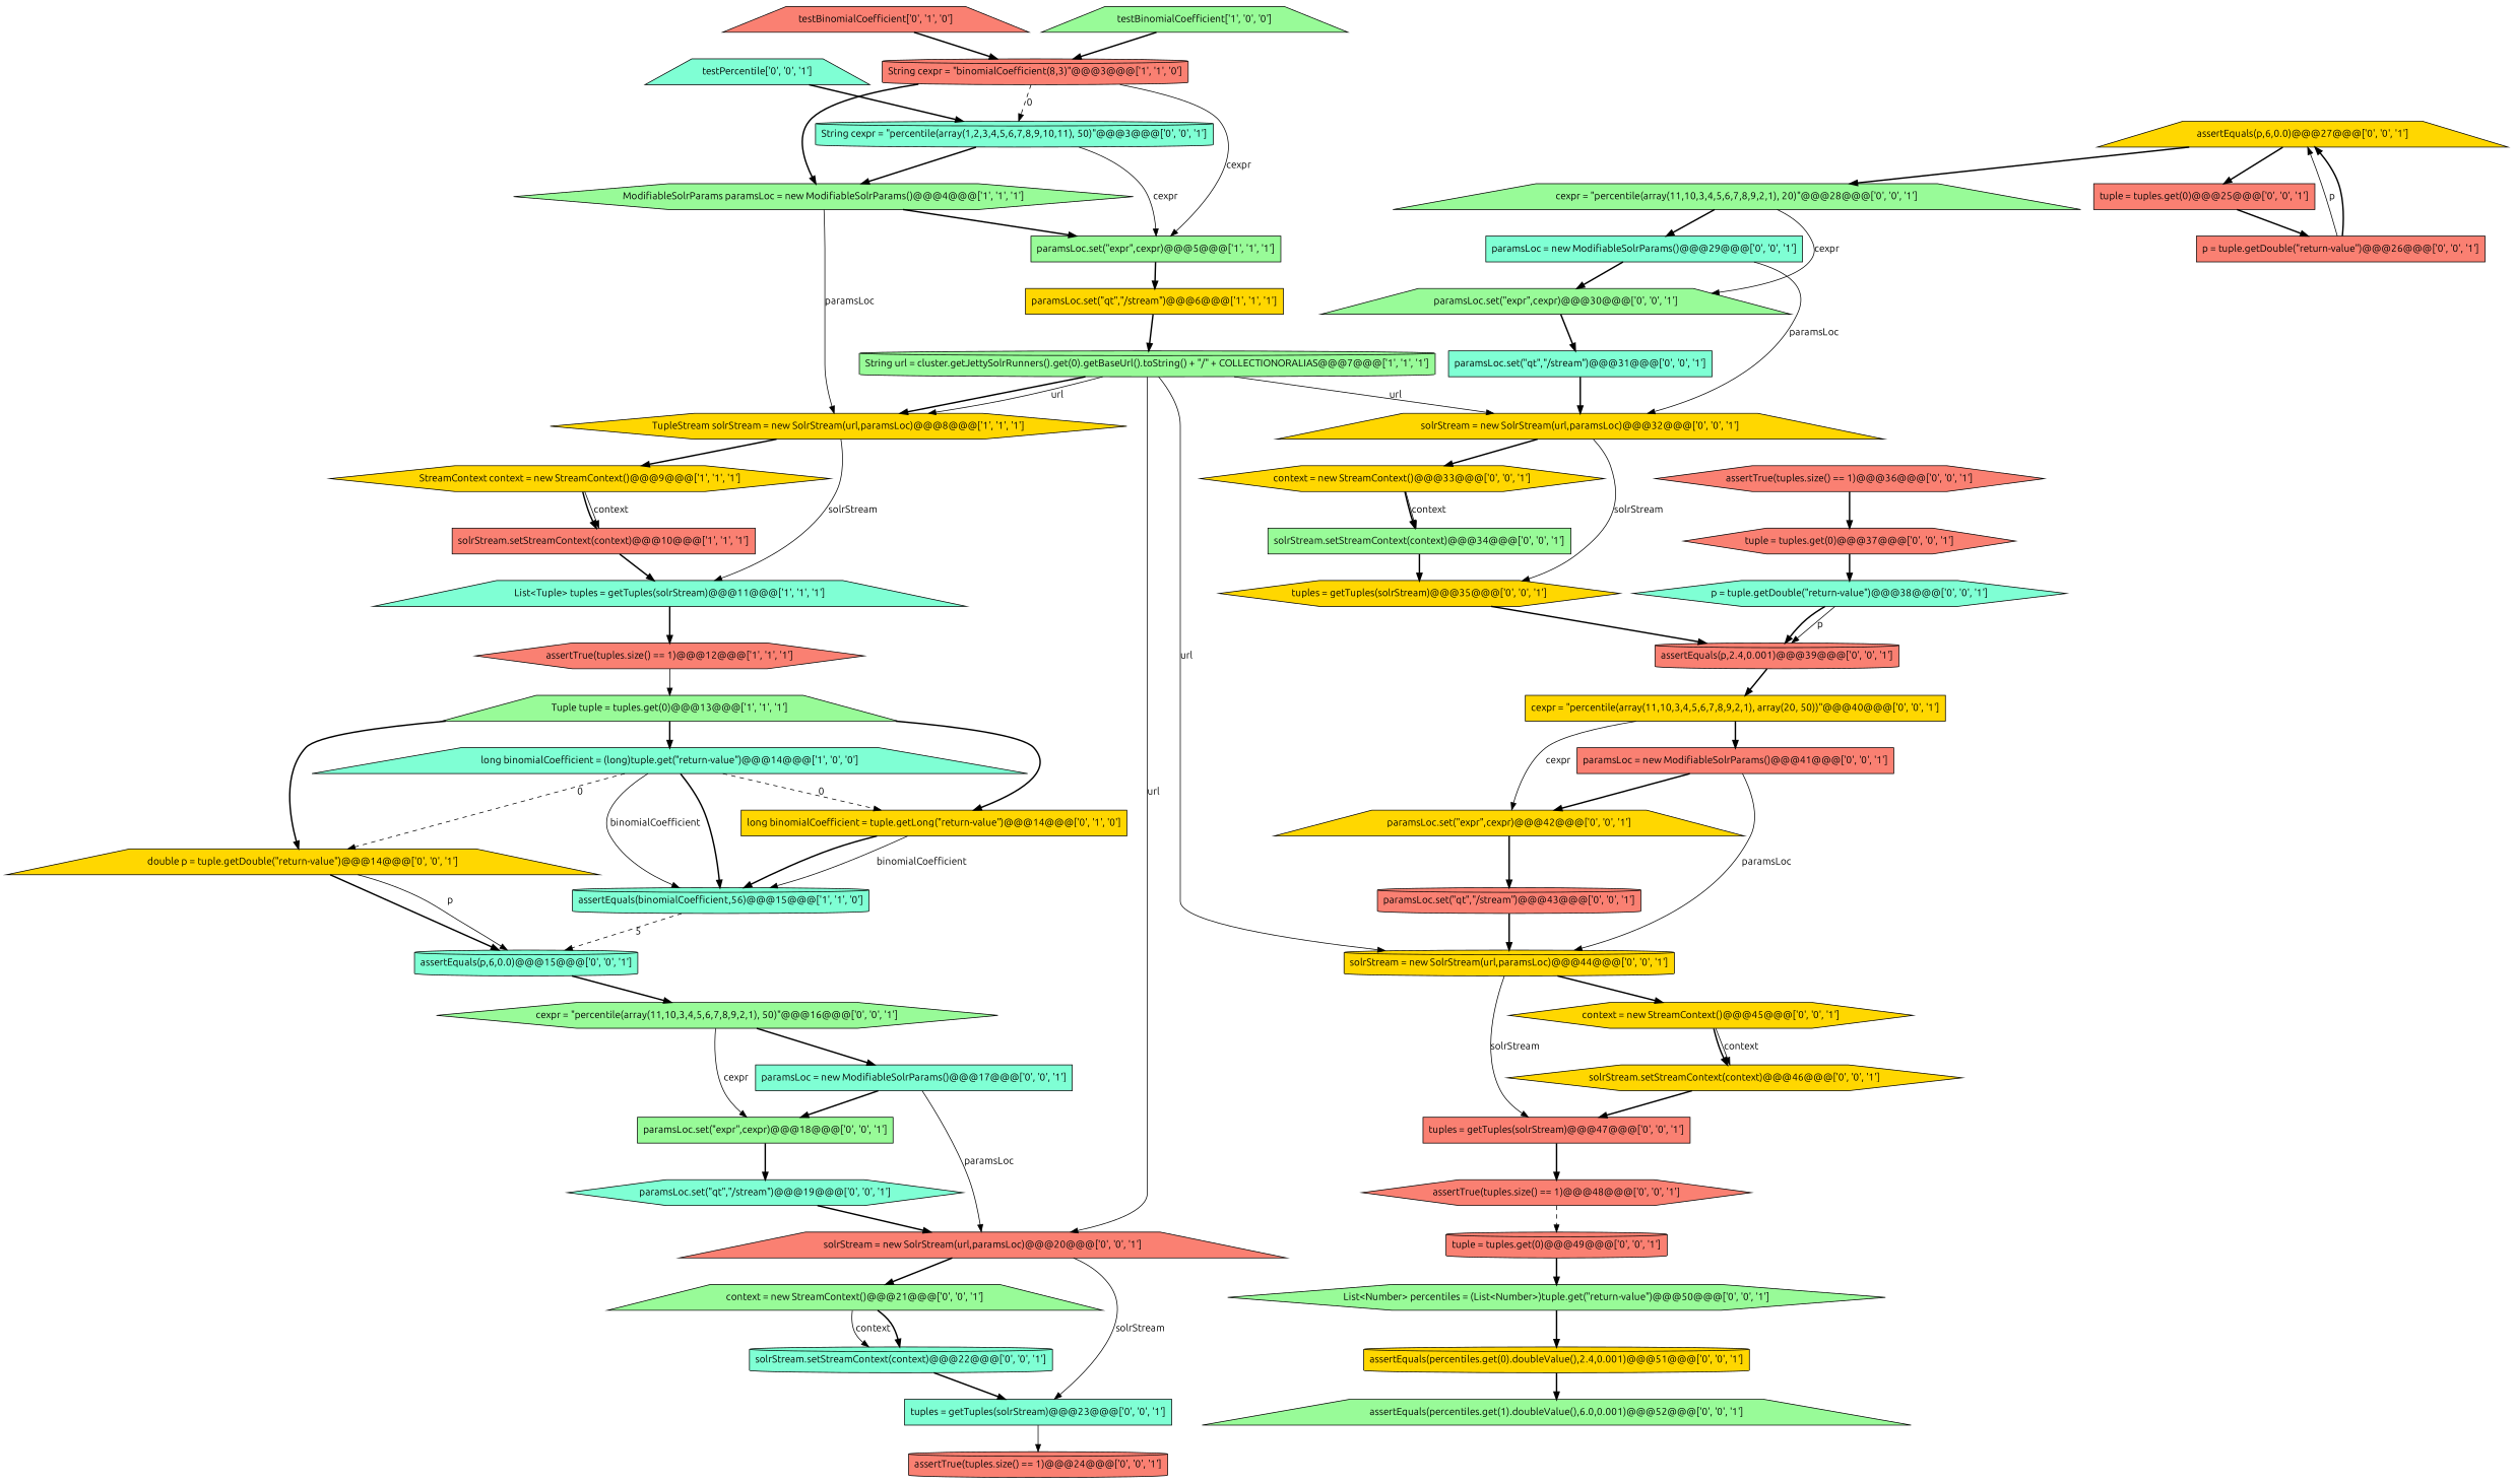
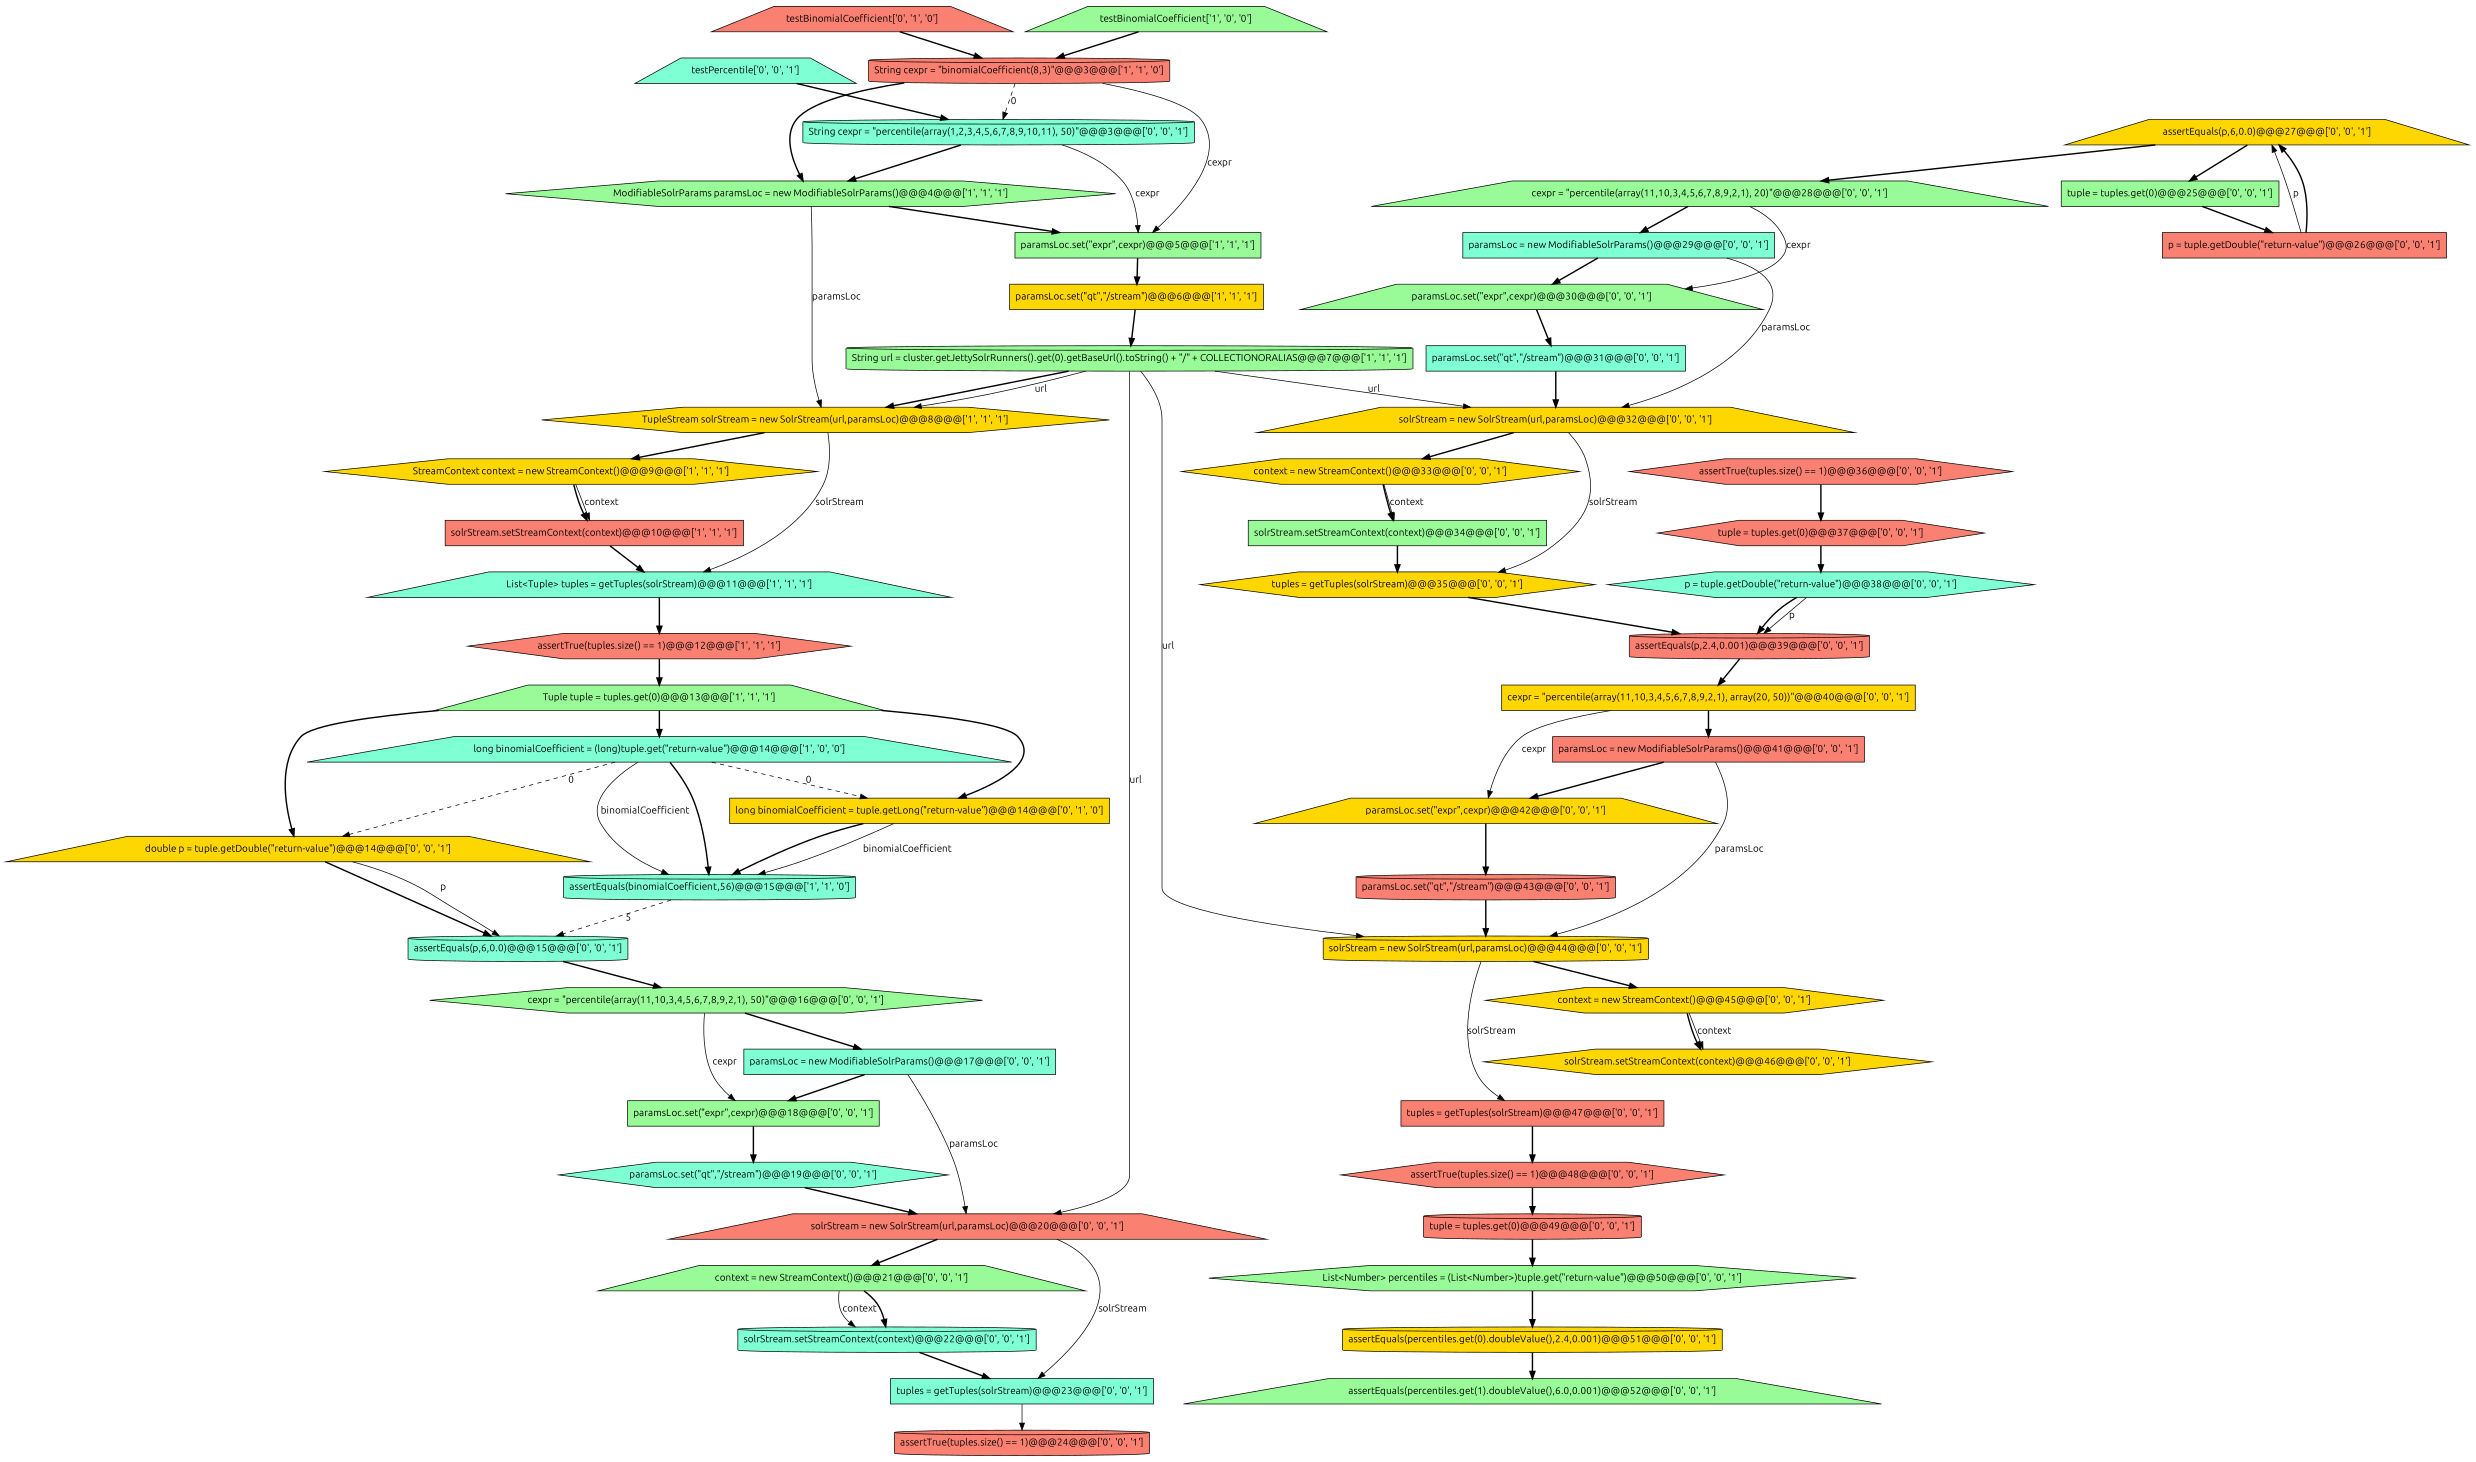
  digraph {
    fontname=Ubuntu
    node [fillcolor=salmon fontname=Ubuntu shape=trapezium style=filled]
    edge [fontname=Ubuntu style=bold]
    n1 [fillcolor=palegreen label="String url = cluster.getJettySolrRunners().get(0).getBaseUrl().toString() + \"/\" + COLLECTIONORALIAS@@@7@@@['1', '1', '1']" shape=cylinder]
    n2 [fillcolor=gold label="solrStream = new SolrStream(url,paramsLoc)@@@32@@@['0', '0', '1']"]
    n3 [label="solrStream = new SolrStream(url,paramsLoc)@@@20@@@['0', '0', '1']"]
    n4 [fillcolor=gold label="solrStream = new SolrStream(url,paramsLoc)@@@44@@@['0', '0', '1']" shape=cylinder]
    n5 [fillcolor=gold label="TupleStream solrStream = new SolrStream(url,paramsLoc)@@@8@@@['1', '1', '1']" shape=hexagon]
    n6 [fillcolor=gold label="tuples = getTuples(solrStream)@@@35@@@['0', '0', '1']" shape=hexagon]
    n7 [fillcolor=gold label="context = new StreamContext()@@@33@@@['0', '0', '1']" shape=hexagon]
    n8 [fillcolor=aquamarine label="tuples = getTuples(solrStream)@@@23@@@['0', '0', '1']" shape=box]
    n9 [fillcolor=palegreen label="context = new StreamContext()@@@21@@@['0', '0', '1']"]
    n10 [label="tuples = getTuples(solrStream)@@@47@@@['0', '0', '1']" shape=box]
    n11 [fillcolor=gold label="context = new StreamContext()@@@45@@@['0', '0', '1']" shape=hexagon]
    n12 [fillcolor=aquamarine label="List<Tuple> tuples = getTuples(solrStream)@@@11@@@['1', '1', '1']"]
    n13 [fillcolor=gold label="StreamContext context = new StreamContext()@@@9@@@['1', '1', '1']" shape=hexagon]
    n14 [fillcolor=palegreen label="ModifiableSolrParams paramsLoc = new ModifiableSolrParams()@@@4@@@['1', '1', '1']" shape=hexagon]
    n15 [fillcolor=palegreen label="paramsLoc.set(\"expr\",cexpr)@@@5@@@['1', '1', '1']" shape=box]
    n16 [fillcolor=gold label="paramsLoc.set(\"qt\",\"/stream\")@@@6@@@['1', '1', '1']" shape=box]
-   n17 [label="tuple = tuples.get(0)@@@25@@@['0', '0', '1']" shape=box]
+   n17 [fillcolor=palegreen label="tuple = tuples.get(0)@@@25@@@['0', '0', '1']" shape=box]
    n18 [label="p = tuple.getDouble(\"return-value\")@@@26@@@['0', '0', '1']" shape=box]
    n19 [fillcolor=gold label="assertEquals(p,6,0.0)@@@27@@@['0', '0', '1']"]
    n20 [label="paramsLoc = new ModifiableSolrParams()@@@41@@@['0', '0', '1']" shape=box]
    n21 [fillcolor=gold label="paramsLoc.set(\"expr\",cexpr)@@@42@@@['0', '0', '1']"]
    n22 [label="paramsLoc.set(\"qt\",\"/stream\")@@@43@@@['0', '0', '1']" shape=cylinder]
    n23 [fillcolor=gold label="assertEquals(percentiles.get(0).doubleValue(),2.4,0.001)@@@51@@@['0', '0', '1']" shape=cylinder]
    n24 [fillcolor=palegreen label="assertEquals(percentiles.get(1).doubleValue(),6.0,0.001)@@@52@@@['0', '0', '1']"]
    n25 [fillcolor=palegreen label="paramsLoc.set(\"expr\",cexpr)@@@18@@@['0', '0', '1']" shape=box]
    n26 [fillcolor=aquamarine label="paramsLoc.set(\"qt\",\"/stream\")@@@19@@@['0', '0', '1']" shape=hexagon]
    n27 [label="assertTrue(tuples.size() == 1)@@@48@@@['0', '0', '1']" shape=hexagon]
    n28 [label="tuple = tuples.get(0)@@@49@@@['0', '0', '1']" shape=cylinder]
    n29 [fillcolor=palegreen label="List<Number> percentiles = (List<Number>)tuple.get(\"return-value\")@@@50@@@['0', '0', '1']" shape=hexagon]
    n30 [fillcolor=gold label="long binomialCoefficient = tuple.getLong(\"return-value\")@@@14@@@['0', '1', '0']" shape=box]
    n31 [fillcolor=aquamarine label="assertEquals(binomialCoefficient,56)@@@15@@@['1', '1', '0']" shape=cylinder]
    n32 [fillcolor=aquamarine label="assertEquals(p,6,0.0)@@@15@@@['0', '0', '1']" shape=cylinder]
    n33 [label="assertEquals(p,2.4,0.001)@@@39@@@['0', '0', '1']" shape=cylinder]
    n34 [label="assertTrue(tuples.size() == 1)@@@36@@@['0', '0', '1']" shape=hexagon]
    n35 [label="tuple = tuples.get(0)@@@37@@@['0', '0', '1']" shape=hexagon]
    n36 [fillcolor=aquamarine label="p = tuple.getDouble(\"return-value\")@@@38@@@['0', '0', '1']" shape=hexagon]
    n37 [fillcolor=gold label="solrStream.setStreamContext(context)@@@46@@@['0', '0', '1']" shape=hexagon]
    n38 [fillcolor=palegreen label="cexpr = \"percentile(array(11,10,3,4,5,6,7,8,9,2,1), 20)\"@@@28@@@['0', '0', '1']"]
    n39 [fillcolor=aquamarine label="long binomialCoefficient = (long)tuple.get(\"return-value\")@@@14@@@['1', '0', '0']"]
    n40 [fillcolor=gold label="double p = tuple.getDouble(\"return-value\")@@@14@@@['0', '0', '1']"]
    n41 [fillcolor=gold label="cexpr = \"percentile(array(11,10,3,4,5,6,7,8,9,2,1), array(20, 50))\"@@@40@@@['0', '0', '1']" shape=box]
    n42 [fillcolor=palegreen label="solrStream.setStreamContext(context)@@@34@@@['0', '0', '1']" shape=box]
    n43 [label="assertTrue(tuples.size() == 1)@@@24@@@['0', '0', '1']" shape=cylinder]
    n44 [fillcolor=aquamarine label="solrStream.setStreamContext(context)@@@22@@@['0', '0', '1']" shape=cylinder]
    n45 [fillcolor=aquamarine label="paramsLoc = new ModifiableSolrParams()@@@29@@@['0', '0', '1']" shape=box]
    n46 [fillcolor=palegreen label="paramsLoc.set(\"expr\",cexpr)@@@30@@@['0', '0', '1']"]
    n47 [fillcolor=aquamarine label="paramsLoc.set(\"qt\",\"/stream\")@@@31@@@['0', '0', '1']" shape=box]
    n48 [fillcolor=aquamarine label="paramsLoc = new ModifiableSolrParams()@@@17@@@['0', '0', '1']" shape=box]
    n49 [fillcolor=palegreen label="cexpr = \"percentile(array(11,10,3,4,5,6,7,8,9,2,1), 50)\"@@@16@@@['0', '0', '1']" shape=hexagon]
    n50 [label="testBinomialCoefficient['0', '1', '0']"]
    n51 [label="String cexpr = \"binomialCoefficient(8,3)\"@@@3@@@['1', '1', '0']" shape=cylinder]
    n52 [fillcolor=aquamarine label="String cexpr = \"percentile(array(1,2,3,4,5,6,7,8,9,10,11), 50)\"@@@3@@@['0', '0', '1']" shape=cylinder]
    n53 [label="assertTrue(tuples.size() == 1)@@@12@@@['1', '1', '1']" shape=hexagon]
    n54 [fillcolor=palegreen label="Tuple tuple = tuples.get(0)@@@13@@@['1', '1', '1']"]
    n55 [label="solrStream.setStreamContext(context)@@@10@@@['1', '1', '1']" shape=box]
    n56 [fillcolor=aquamarine label="testPercentile['0', '0', '1']"]
    n57 [fillcolor=palegreen label="testBinomialCoefficient['1', '0', '0']"]
    n1 -> n2 [label=url style=solid]
    n1 -> n3 [label=url style=solid]
    n1 -> n4 [label=url style=solid]
    n1 -> n5
    n1 -> n5 [label=url style=solid]
    n2 -> n6 [label=solrStream style=solid]
    n2 -> n7
    n3 -> n8 [label=solrStream style=solid]
    n3 -> n9
    n4 -> n10 [label=solrStream style=solid]
    n4 -> n11
    n5 -> n12 [label=solrStream style=solid]
    n5 -> n13
    n6 -> n33
    n7 -> n42 [label=context style=solid]
    n7 -> n42
    n8 -> n43 [style=solid]
    n9 -> n44 [label=context style=solid]
    n9 -> n44
    n10 -> n27
    n11 -> n37
    n11 -> n37 [label=context style=solid]
    n12 -> n53
    n13 -> n55 [label=context style=solid]
    n13 -> n55
    n14 -> n5 [label=paramsLoc style=solid]
    n14 -> n15
    n15 -> n16
    n16 -> n1
    n17 -> n18
    n18 -> n19 [label=p style=solid]
    n18 -> n19
    n19 -> n17
    n19 -> n38
    n20 -> n4 [label=paramsLoc style=solid]
    n20 -> n21
    n21 -> n22
    n22 -> n4
    n23 -> n24
    n25 -> n26
    n26 -> n3
-   n27 -> n28 [style=dashed]
+   n27 -> n28
    n28 -> n29
    n29 -> n23
    n30 -> n31
    n30 -> n31 [label=binomialCoefficient style=solid]
    n31 -> n32 [label=5 style=dashed]
    n32 -> n49
    n33 -> n41
    n34 -> n35
    n35 -> n36
    n36 -> n33 [label=p style=solid]
    n36 -> n33
-   n37 -> n10
    n38 -> n45
    n38 -> n46 [label=cexpr style=solid]
    n39 -> n30 [label=0 style=dashed]
    n39 -> n31
    n39 -> n31 [label=binomialCoefficient style=solid]
    n39 -> n40 [label=0 style=dashed]
    n40 -> n32
    n40 -> n32 [label=p style=solid]
    n41 -> n20
    n41 -> n21 [label=cexpr style=solid]
    n42 -> n6
    n44 -> n8
    n45 -> n2 [label=paramsLoc style=solid]
    n45 -> n46
    n46 -> n47
    n47 -> n2
    n48 -> n3 [label=paramsLoc style=solid]
    n48 -> n25
    n49 -> n25 [label=cexpr style=solid]
    n49 -> n48
    n50 -> n51
    n51 -> n14
    n51 -> n15 [label=cexpr style=solid]
    n51 -> n52 [label=0 style=dashed]
    n52 -> n14
    n52 -> n15 [label=cexpr style=solid]
-   n53 -> n54 [style=solid]
+   n53 -> n54
    n54 -> n30
    n54 -> n39
    n54 -> n40
    n55 -> n12
    n56 -> n52
    n57 -> n51
  }
